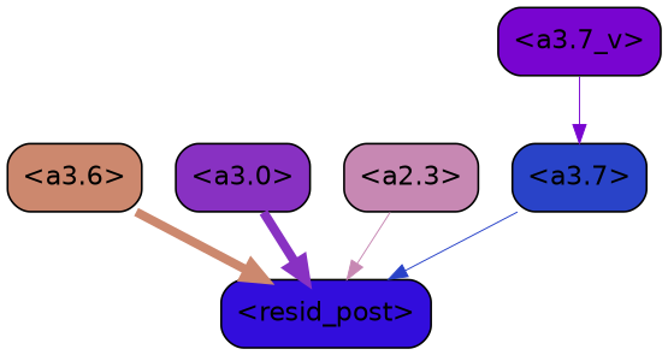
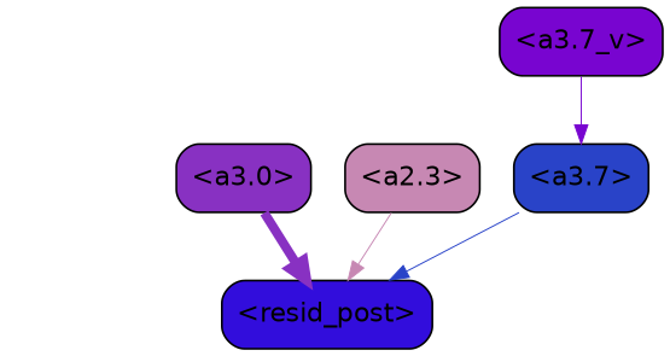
  strict digraph {
    splines=true
    node [color=black fontname=Helvetica shape=box style="filled, rounded"]
    edge [penwidth=0.6]
    "<a3.7>" [fillcolor="#2943c8"]
    "<resid_post>" [fillcolor="#320ddc"]
-   "<a3.6>" [fillcolor="#cc886e"]
    "<a3.0>" [fillcolor="#8831c2"]
    "<a2.3>" [fillcolor="#c788b3"]
    "<a3.7_v>" [fillcolor="#7805d0"]
    "<a3.7>" -> "<resid_post>" [color="#2943c8"]
-   "<a3.6>" -> "<resid_post>" [color="#cc886e" penwidth=4.751592040061951]
    "<a3.0>" -> "<resid_post>" [color="#8831c2" penwidth=4.904066681861877]
    "<a2.3>" -> "<resid_post>" [color="#c788b3"]
    "<a3.7_v>" -> "<a3.7>" [color="#7805d0"]
  }
